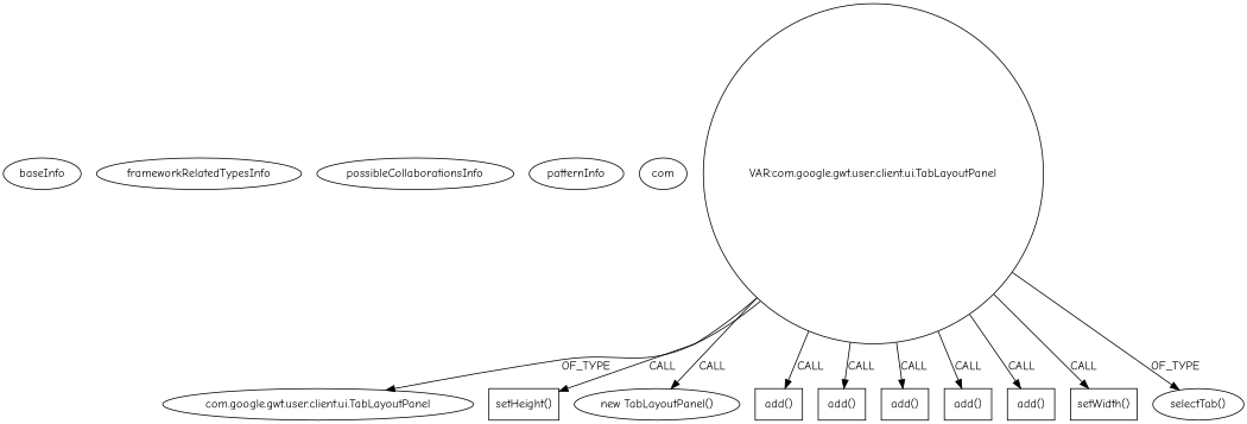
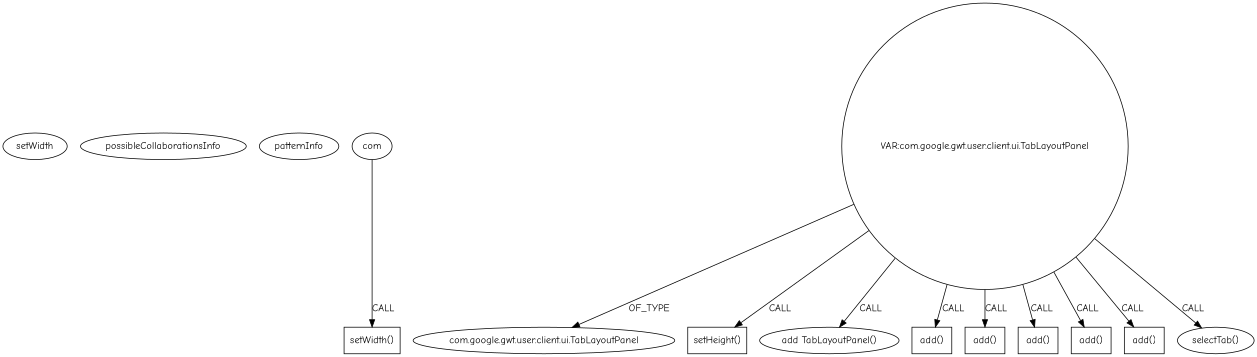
  digraph {
    fontname="Comic Neue"
    node [fontname="Comic Neue" isFrameworkType=false vertexType=INSIDE_CALL]
    edge [fontname="Comic Neue"]
-   baseInfo [category=pattern graphId=1299 isAnonymous=false possibleRelation=false isFrameworkType="" vertexType=""]
-   frameworkRelatedTypesInfo [isFrameworkType="" vertexType=""]
+   baseInfo [category=pattern graphId=1299 isAnonymous=false possibleRelation=false label=setWidth isFrameworkType="" vertexType=""]
    possibleCollaborationsInfo [isFrameworkType="" vertexType=""]
    patternInfo [frequency=2.0 patternRootClient=null isFrameworkType="" vertexType=""]
    n5 [0="woox-serverapp~/woox-serverapp/serverapp-master/src/wooxes/net/shared/Ordinador.java~com.google.gwt.user.client.ui.Panel getPanel()~4663" 1="woox-serverapp~/woox-serverapp/serverapp-master/src/wooxes/net/shared/Ordinador.java~Ordinador~4662" label=com isFrameworkType="" vertexType=""]
    n6 [label="com.google.gwt.user.client.ui.TabLayoutPanel" vertexType=FRAMEWORK_CLASS_TYPE]
    n7 [label="VAR:com.google.gwt.user.client.ui.TabLayoutPanel" shape=circle vertexType=VARIABLE_EXPRESION]
    n8 [label="setHeight()" shape=box]
-   n9 [label="new TabLayoutPanel()" vertexType=CONSTRUCTOR_CALL]
+   n9 [label="add TabLayoutPanel()" vertexType=CONSTRUCTOR_CALL]
    n10 [label="add()" shape=box]
    n11 [label="add()" shape=box]
    n12 [label="add()" shape=box]
    n13 [label="add()" shape=box]
    n14 [label="add()" shape=box]
    n15 [label="setWidth()" shape=box]
    n16 [label="selectTab()" shape=ellipse]
    n7 -> n6 [label=OF_TYPE]
    n7 -> n8 [label=CALL]
    n7 -> n9 [label=CALL]
    n7 -> n10 [label=CALL]
    n7 -> n11 [label=CALL]
    n7 -> n12 [label=CALL]
    n7 -> n13 [label=CALL]
    n7 -> n14 [label=CALL]
-   n7 -> n15 [label=CALL]
-   n7 -> n16 [label=OF_TYPE]
+   n5 -> n15 [label=CALL]
+   n7 -> n16 [label=CALL]
  }
